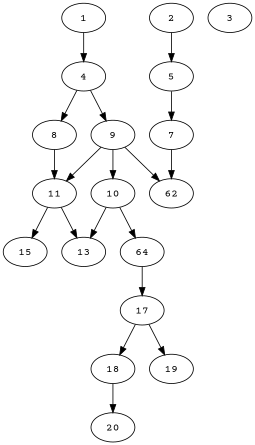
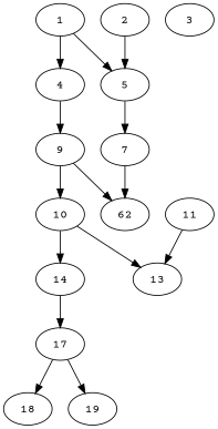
  digraph {
    fontname="Courier Prime"
    node [alpha=0.19 fontname="Courier Prime"]
    edge [fontname="Courier Prime"]
    1 [expect_size=38995968]
    4 [alpha=0.05 expect_size=41079808]
    5 [alpha=0.15 expect_size=33115136]
-   8 [alpha=0.05 expect_size=44319744]
    9 [alpha=0.00 expect_size=20400128]
    7 [alpha=0.14 expect_size=18519040]
    11 [alpha=0.02 expect_size=37153792]
    10 [alpha=0.04 expect_size=52070400]
    n9 [expect_size=33839104 label=62]
    2 [alpha=0.15 expect_size=19077120]
    3 [alpha=0.01 expect_size=15971328]
    13 [alpha=0.03 expect_size=21374976]
-   14 [expect_size=23653376 label=64]
-   15 [alpha=0.05 expect_size=35030016]
+   14 [expect_size=23653376]
    17 [alpha=0.12 expect_size=44551168]
    18 [alpha=0.16 expect_size=29605888]
    19 [alpha=0.00 expect_size=41981952]
-   20 [alpha=0.14 expect_size=42777600]
    1 -> 4
-   4 -> 8
+   1 -> 5
    4 -> 9
    5 -> 7
-   8 -> 11
-   9 -> 11
    9 -> 10
    9 -> n9
    7 -> n9
    11 -> 13
-   11 -> 15
    10 -> 13
    10 -> 14
    2 -> 5
    14 -> 17
    17 -> 18
    17 -> 19
-   18 -> 20
  }
